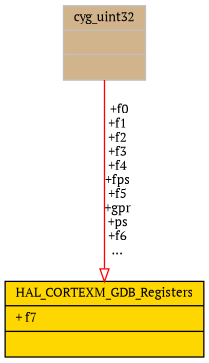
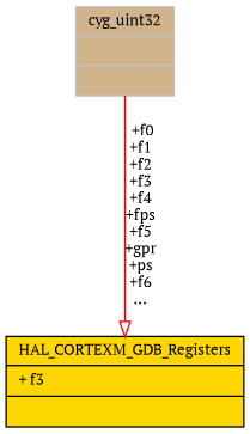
  digraph {
    fontname="PT Serif"
    node [fontname="PT Serif" fontsize=10 shape=record style=filled]
-   n1 [color=black fillcolor=gold fontcolor=black height=0.2 label="{HAL_CORTEXM_GDB_Registers\n|+ f7\l|}" width=0.4]
+   n1 [color=black fillcolor=gold fontcolor=black height=0.2 label="{HAL_CORTEXM_GDB_Registers\n|+ f3\l|}" width=0.4]
    n2 [color=grey75 fillcolor=tan height=0.2 label="{cyg_uint32\n||}" width=0.4]
    n2 -> n1 [arrowhead=onormal color=red fontname="PT Serif" fontsize=10 label=" +f0\n+f1\n+f2\n+f3\n+f4\n+fps\n+f5\n+gpr\n+ps\n+f6\n..." labelfontname=Helvetica labelfontsize=10 style=solid]
  }
